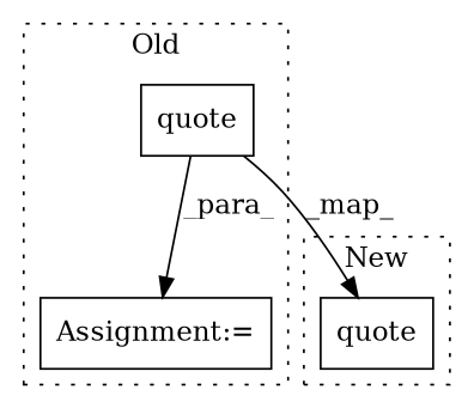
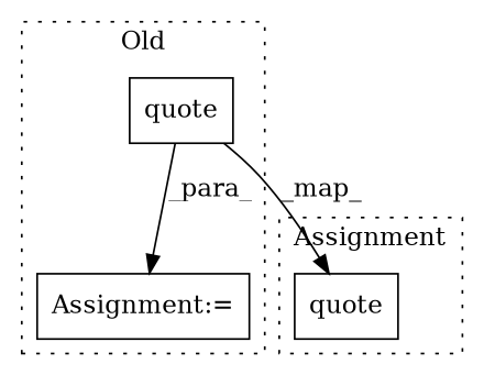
  digraph {
    node [a=32 l="6,1" shape=box]
    n1 [label=quote s="19781,19791"]
    n2 [a=7 l=1 label="Assignment:=" s=19737]
    n3 [label=quote s="19511,19521"]
    subgraph cluster_1 {
      label=Old
      style=dotted
      n1
      n2
    }
    subgraph cluster_2 {
-     label=New
+     label=Assignment
      style=dotted
      n3
    }
    n1 -> n2 [label=_para_]
    n1 -> n3 [label=_map_]
  }
